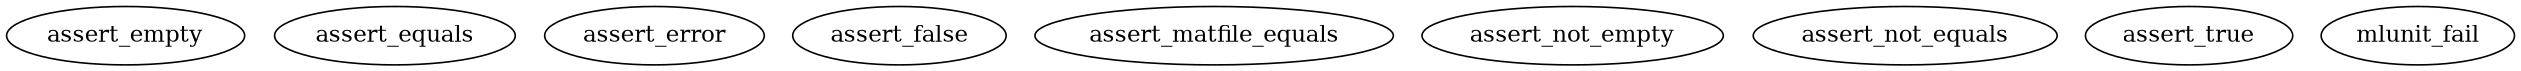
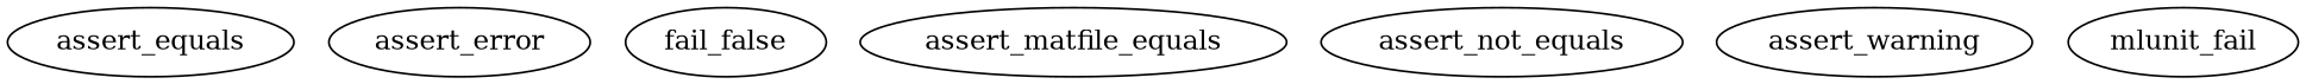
  digraph {
-   assert_empty
    assert_equals
    assert_error
-   assert_false
+   assert_false [label=fail_false]
    assert_matfile_equals
-   assert_not_empty
    assert_not_equals
-   assert_true
+   assert_warning
    mlunit_fail
  }
